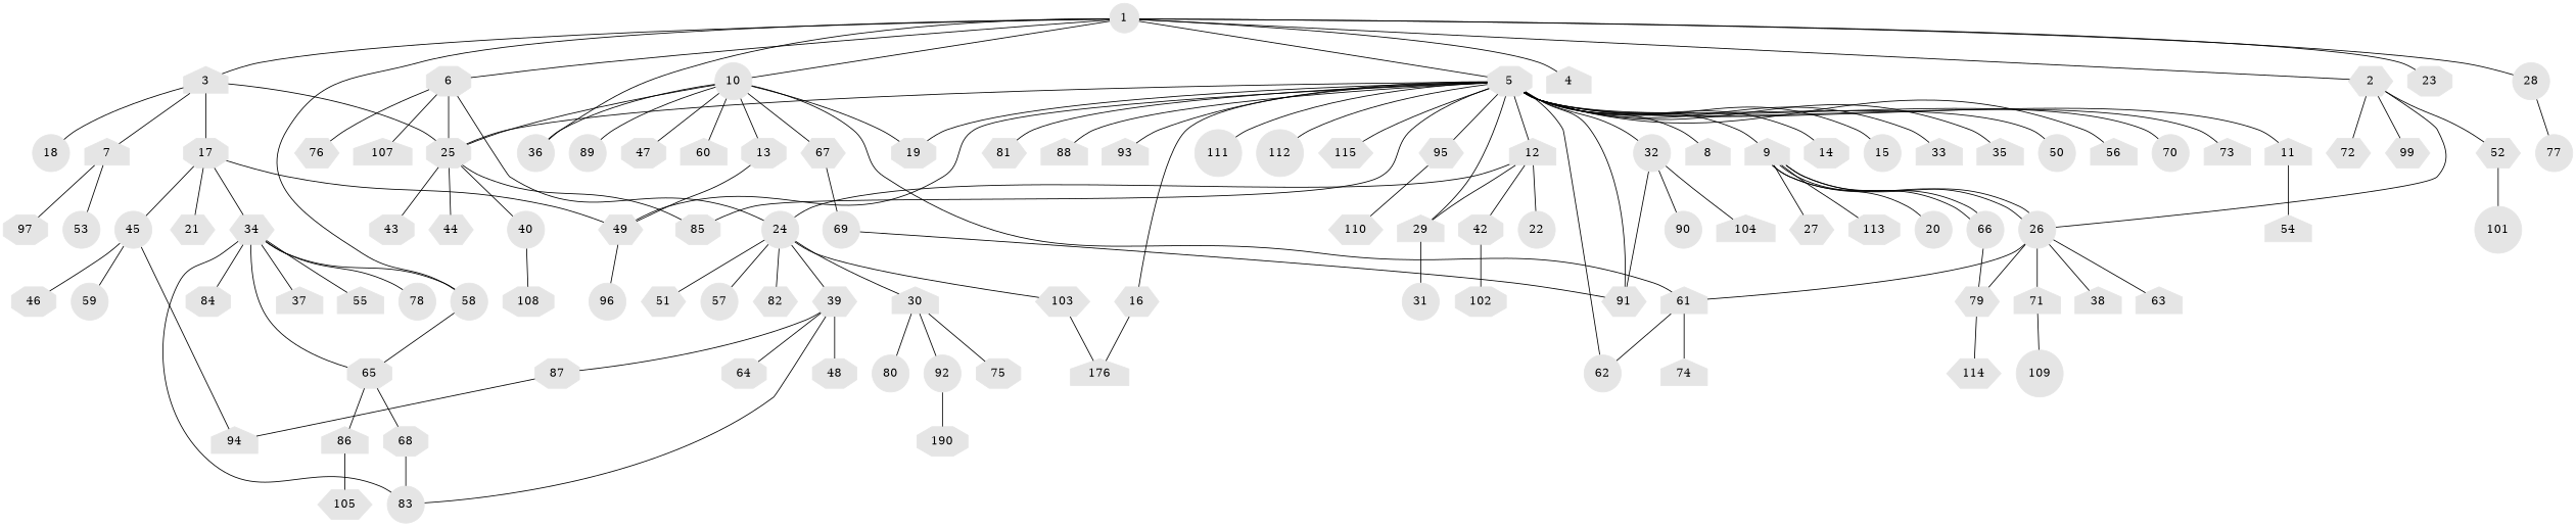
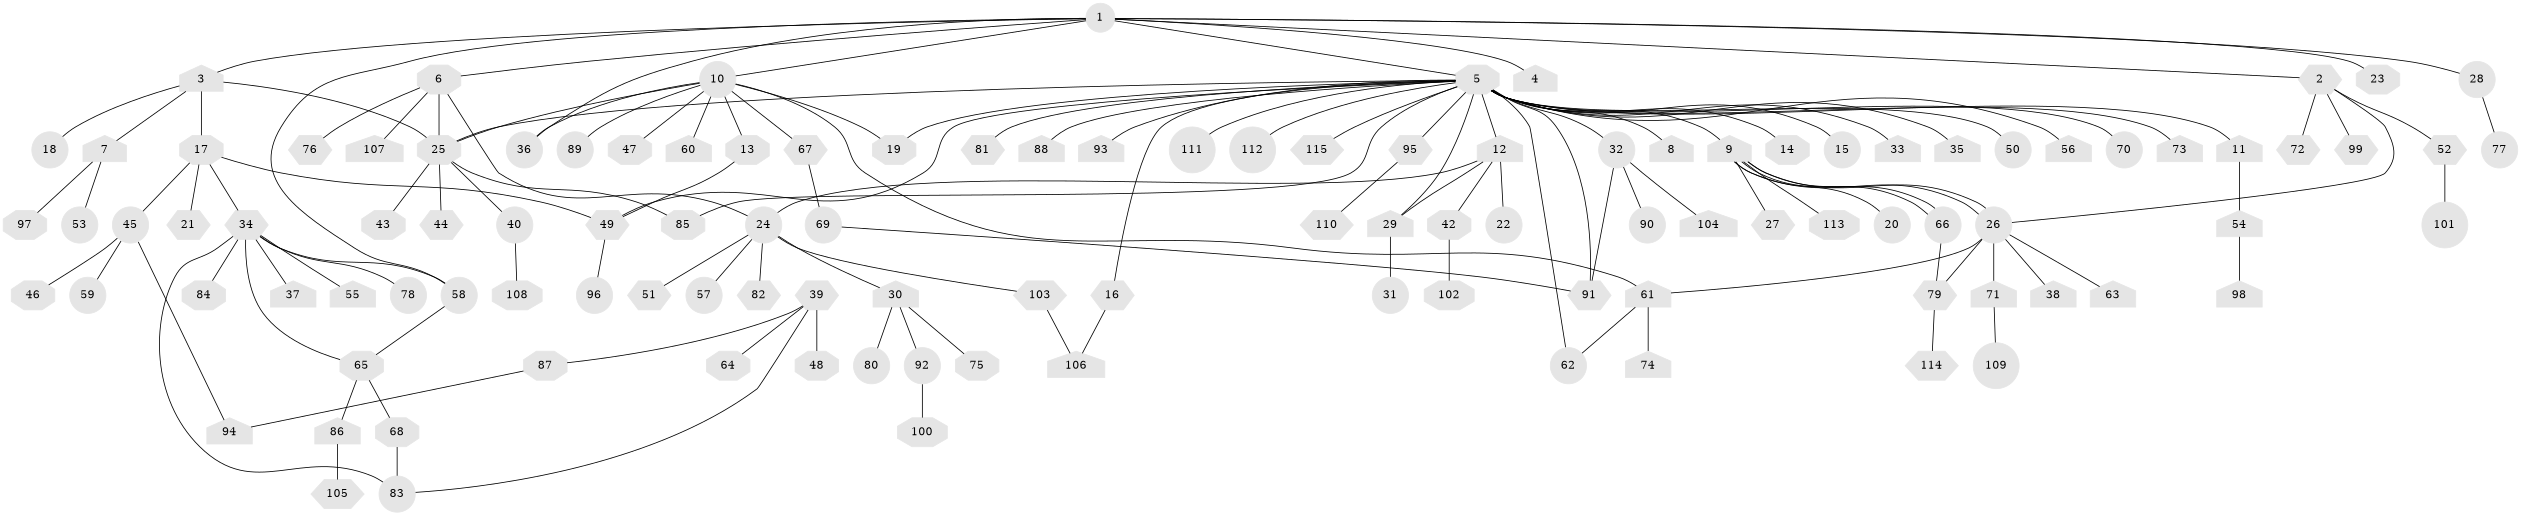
  graph {
    node [color=gray90 shape=circle style=filled]
    2 [shape=hexagon]
    1
    3 [shape=house]
    4 [shape=house]
    5 [shape=octagon]
    6 [shape=octagon]
    10
    23 [shape=octagon]
    28
    36
    58
    26
    52 [shape=hexagon]
    72 [shape=hexagon]
    99 [shape=hexagon]
    7 [shape=house]
    17 [shape=octagon]
    18
    25 [shape=octagon]
    8 [shape=house]
    9 [shape=house]
    11 [shape=house]
    12 [shape=house]
    14 [shape=octagon]
    15
    16 [shape=hexagon]
    19 [shape=octagon]
    29 [shape=house]
    32
    33 [shape=house]
    35 [shape=house]
    49 [shape=hexagon]
    50
    56 [shape=house]
    62
    70
    73 [shape=house]
    81 [shape=hexagon]
    85 [shape=octagon]
    88 [shape=house]
    91 [shape=hexagon]
    93 [shape=house]
    95 [shape=hexagon]
    111
    112
    115 [shape=hexagon]
    24
    76 [shape=hexagon]
    107 [shape=house]
    13 [shape=octagon]
    47 [shape=octagon]
    60 [shape=house]
    61 [shape=house]
    67 [shape=hexagon]
    89
    77
    65 [shape=octagon]
    38 [shape=house]
    63 [shape=house]
    71 [shape=house]
    79 [shape=hexagon]
    101
    53
    97 [shape=octagon]
    21 [shape=hexagon]
    34 [shape=hexagon]
    45
    40
    43 [shape=octagon]
    44 [shape=hexagon]
    20
    27 [shape=hexagon]
    66
    113 [shape=octagon]
    54 [shape=house]
    22
    42 [shape=octagon]
-   106 [shape=house label=176]
+   106 [shape=house]
    31
    90
    104 [shape=house]
    96
    110 [shape=hexagon]
    30 [shape=house]
    39 [shape=hexagon]
    51 [shape=hexagon]
    57
    82 [shape=hexagon]
    103 [shape=hexagon]
    74 [shape=house]
    69
+   98 [shape=house]
    102 [shape=octagon]
    37 [shape=house]
    55 [shape=house]
    78
    83
    84 [shape=octagon]
    46 [shape=octagon]
    59
    94 [shape=house]
    75 [shape=octagon]
    80
    92
    48 [shape=octagon]
    64 [shape=octagon]
    87 [shape=octagon]
    108 [shape=octagon]
    109
    114 [shape=hexagon]
-   100 [shape=octagon label=190]
+   100 [shape=octagon]
    68 [shape=octagon]
    86 [shape=house]
    105 [shape=hexagon]
    2 -- 26
    2 -- 52
    2 -- 72
    2 -- 99
    1 -- 2
    1 -- 3
    1 -- 4
    1 -- 5
    1 -- 6
    1 -- 10
    1 -- 23
    1 -- 28
    1 -- 36
    1 -- 58
    3 -- 7
    3 -- 17
    3 -- 18
    3 -- 25
    5 -- 25
    5 -- 8
    5 -- 9
    5 -- 11
    5 -- 12
    5 -- 14
    5 -- 15
    5 -- 16
    5 -- 19
    5 -- 29
    5 -- 32
    5 -- 33
    5 -- 35
    5 -- 49
    5 -- 50
    5 -- 56
    5 -- 62
    5 -- 70
    5 -- 73
    5 -- 81
    5 -- 85
    5 -- 88
    5 -- 91
    5 -- 93
    5 -- 95
    5 -- 111
    5 -- 112
    5 -- 115
    6 -- 25
    6 -- 24
    6 -- 76
    6 -- 107
    10 -- 36
    10 -- 25
    10 -- 19
    10 -- 13
    10 -- 47
    10 -- 60
    10 -- 61
    10 -- 67
    10 -- 89
    28 -- 77
    58 -- 65
    26 -- 61
    26 -- 38
    26 -- 63
    26 -- 71
    26 -- 79
    52 -- 101
    7 -- 53
    7 -- 97
    17 -- 49
    17 -- 21
    17 -- 34
    17 -- 45
    25 -- 85
    25 -- 40
    25 -- 43
    25 -- 44
    9 -- 26
    9 -- 26
    9 -- 20
    9 -- 27
    9 -- 66
    9 -- 66
    9 -- 113
    11 -- 54
    12 -- 29
    12 -- 24
    12 -- 22
    12 -- 42
    16 -- 106
    29 -- 31
    32 -- 91
    32 -- 90
    32 -- 104
    49 -- 96
    95 -- 110
    24 -- 30
-   24 -- 39
    24 -- 51
    24 -- 57
    24 -- 82
    24 -- 103
    13 -- 49
    61 -- 62
    61 -- 74
    67 -- 69
    65 -- 68
    65 -- 86
    71 -- 109
    79 -- 114
    34 -- 58
    34 -- 65
    34 -- 37
    34 -- 55
    34 -- 78
    34 -- 83
    34 -- 84
    45 -- 46
    45 -- 59
    45 -- 94
    40 -- 108
    66 -- 79
+   54 -- 98
    42 -- 102
    30 -- 75
    30 -- 80
    30 -- 92
    39 -- 83
    39 -- 48
    39 -- 64
    39 -- 87
    103 -- 106
    69 -- 91
    92 -- 100
    87 -- 94
    68 -- 83
    86 -- 105
  }
